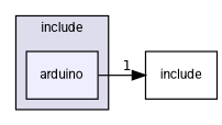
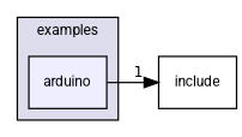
  digraph {
    compound=true
    rankdir=LR
    fontname=Roboto
    node [fontname=Roboto fontsize=10 shape=box]
    n1 [fillcolor="#eeeeff" label=arduino pencolor=black style=filled]
    n2 [label=include]
    subgraph cluster_1 {
      bgcolor="#ddddee"
      fontsize=10
-     label=include
+     label=examples
      pencolor=black
      n1
    }
    n1 -> n2 [headlabel=1 labeldistance=1.5 labelfontname=Helvetica labelfontsize=10 fontname=Roboto]
  }
